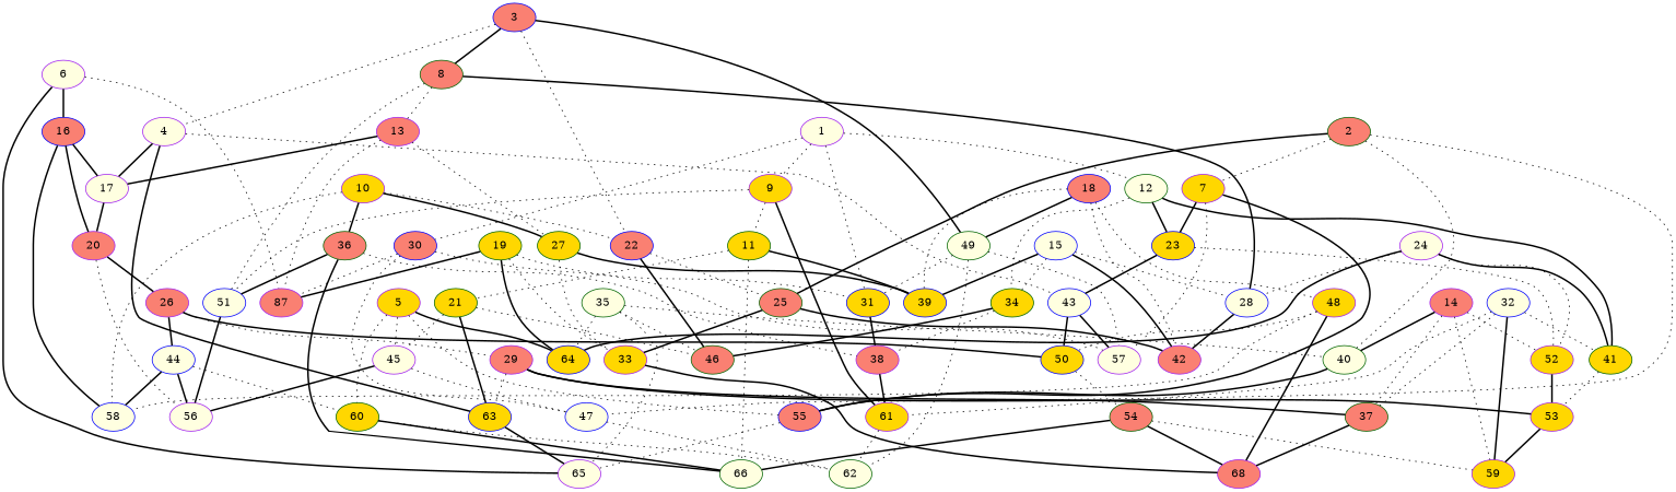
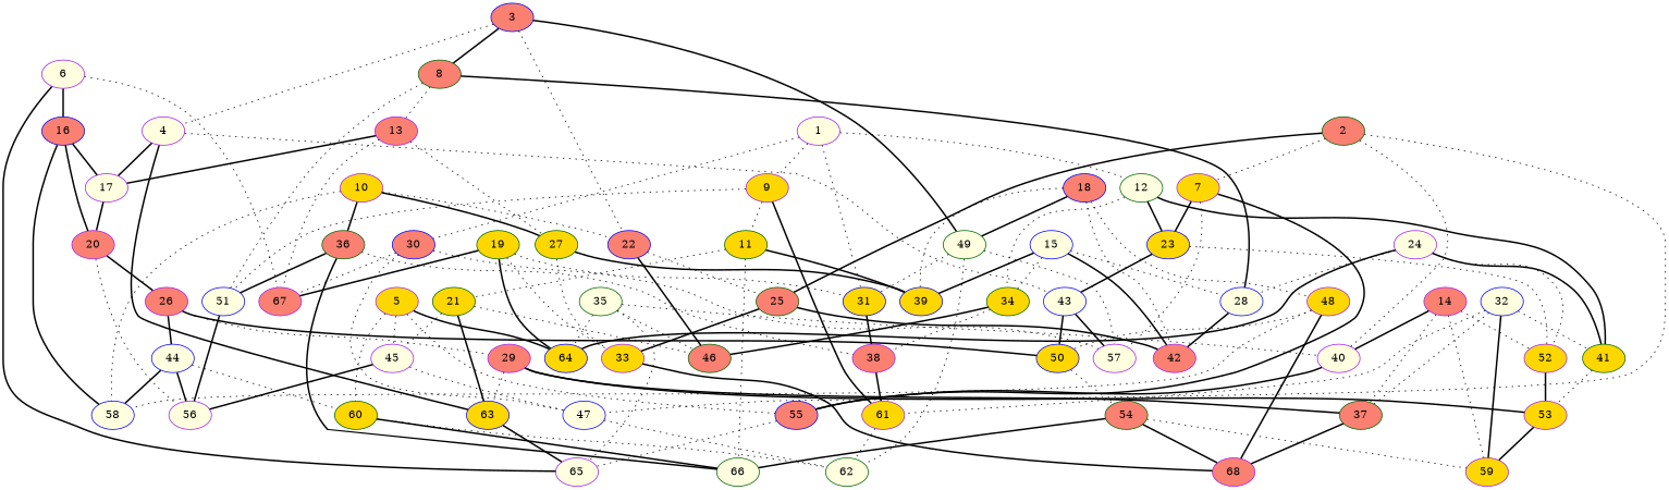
  graph {
    node [color=purple fillcolor=gold style=filled]
    edge [style=dotted]
    9
    1 [fillcolor=lightyellow]
    12 [color=darkgreen fillcolor=lightyellow]
    30 [color=blue fillcolor=salmon]
    31 [color=blue]
    51 [color=blue fillcolor=lightyellow]
    11 [color=darkgreen]
    61
    23 [color=blue]
    34 [color=darkgreen]
    41 [color=darkgreen]
    47 [color=blue fillcolor=lightyellow]
-   67 [fillcolor=salmon label=87]
+   67 [fillcolor=salmon]
    57 [fillcolor=lightyellow]
    38 [fillcolor=salmon]
    2 [color=darkgreen fillcolor=salmon]
    7
    25 [color=darkgreen fillcolor=salmon]
-   40 [color=darkgreen fillcolor=lightyellow]
+   40 [fillcolor=lightyellow]
    55 [color=blue fillcolor=salmon]
    42 [fillcolor=salmon]
    33
    62 [color=darkgreen fillcolor=lightyellow]
    3 [color=blue fillcolor=salmon]
    4 [fillcolor=lightyellow]
    8 [color=darkgreen fillcolor=salmon]
    22 [color=blue fillcolor=salmon]
    49 [color=darkgreen fillcolor=lightyellow]
    17 [fillcolor=lightyellow]
    43 [color=blue fillcolor=lightyellow]
    63 [color=blue]
    13 [fillcolor=salmon]
    28 [color=blue fillcolor=lightyellow]
    46 [color=darkgreen fillcolor=salmon]
    20 [fillcolor=salmon]
    50 [color=blue]
    65 [fillcolor=lightyellow]
    5
    45 [fillcolor=lightyellow]
    60 [color=darkgreen]
    64 [color=blue]
    56 [fillcolor=lightyellow]
    66 [color=darkgreen fillcolor=lightyellow]
    16 [color=blue fillcolor=salmon]
    6 [fillcolor=lightyellow]
    58 [color=blue fillcolor=lightyellow]
    52
    27 [color=darkgreen]
    21 [color=darkgreen]
    39 [color=blue]
    10
    36 [color=darkgreen fillcolor=salmon]
    53
    14 [fillcolor=salmon]
    37 [color=darkgreen fillcolor=salmon]
    59
    68 [fillcolor=salmon]
    15 [color=blue fillcolor=lightyellow]
    26 [fillcolor=salmon]
    18 [color=blue fillcolor=salmon]
    48
    19 [color=darkgreen]
    29 [fillcolor=salmon]
    44 [color=blue fillcolor=lightyellow]
    24 [fillcolor=lightyellow]
    54 [color=darkgreen fillcolor=salmon]
    32 [color=blue fillcolor=lightyellow]
    35 [color=darkgreen fillcolor=lightyellow]
    9 -- 51
    9 -- 11
    9 -- 61 [style=bold]
    1 -- 9
    1 -- 12
    1 -- 30
    1 -- 31
    12 -- 23 [style=bold]
    12 -- 34
    12 -- 41 [style=bold]
    30 -- 47
    30 -- 67
    30 -- 57
    31 -- 38 [style=bold]
    51 -- 56 [style=bold]
    11 -- 66
    11 -- 21
    11 -- 39 [style=bold]
    61 -- 62
    23 -- 43 [style=bold]
    23 -- 52
    34 -- 38
    34 -- 46 [style=bold]
    41 -- 53
    47 -- 62
    38 -- 61 [style=bold]
    2 -- 47
    2 -- 7
    2 -- 25 [style=bold]
    2 -- 40
    7 -- 23 [style=bold]
    7 -- 57
    7 -- 55 [style=bold]
    25 -- 42 [style=bold]
    25 -- 33 [style=bold]
    40 -- 55 [style=bold]
    55 -- 65
    33 -- 68 [style=bold]
    3 -- 4
    3 -- 8 [style=bold]
    3 -- 22
    3 -- 49 [style=bold]
    4 -- 17 [style=bold]
    4 -- 43
    4 -- 63 [style=bold]
    8 -- 51
    8 -- 13
    8 -- 28 [style=bold]
    22 -- 25
    22 -- 46 [style=bold]
    49 -- 31
    49 -- 57
    49 -- 62
    17 -- 20 [style=bold]
    43 -- 57 [style=bold]
    43 -- 50 [style=bold]
    63 -- 65 [style=bold]
    13 -- 67
    13 -- 17 [style=bold]
    13 -- 27
    28 -- 42 [style=bold]
    20 -- 56
    20 -- 26 [style=bold]
    50 -- 54
    5 -- 55
    5 -- 45
    5 -- 60
    5 -- 64 [style=bold]
    45 -- 47
    45 -- 56 [style=bold]
    60 -- 62
    60 -- 66 [style=bold]
    16 -- 17 [style=bold]
    16 -- 20 [style=bold]
    16 -- 58 [style=bold]
    6 -- 67
    6 -- 65 [style=bold]
    6 -- 16 [style=bold]
    52 -- 53 [style=bold]
    27 -- 33
    27 -- 39 [style=bold]
    21 -- 63 [style=bold]
    21 -- 46
    21 -- 45
    10 -- 22
    10 -- 58
    10 -- 27 [style=bold]
    10 -- 36 [style=bold]
    36 -- 51 [style=bold]
    36 -- 38
    36 -- 66 [style=bold]
    53 -- 59 [style=bold]
    14 -- 40 [style=bold]
    14 -- 52
    14 -- 37
    14 -- 59
    37 -- 68 [style=bold]
    15 -- 34
    15 -- 42 [style=bold]
    15 -- 28
    15 -- 39 [style=bold]
    26 -- 50 [style=bold]
    26 -- 29
    26 -- 44 [style=bold]
    18 -- 42
    18 -- 49 [style=bold]
    18 -- 39
    18 -- 48
    48 -- 50
    48 -- 58
    48 -- 68 [style=bold]
    19 -- 31
    19 -- 67 [style=bold]
    19 -- 33
    19 -- 64 [style=bold]
    29 -- 63
    29 -- 53 [style=bold]
    29 -- 37 [style=bold]
    44 -- 60
    44 -- 56 [style=bold]
    44 -- 58 [style=bold]
    24 -- 41 [style=bold]
    24 -- 28
    24 -- 64 [style=bold]
    24 -- 52
    54 -- 66 [style=bold]
    54 -- 59
    54 -- 68 [style=bold]
    32 -- 61
    32 -- 41
    32 -- 37
    32 -- 59 [style=bold]
    35 -- 40
    35 -- 46
    35 -- 65
    35 -- 64
  }
